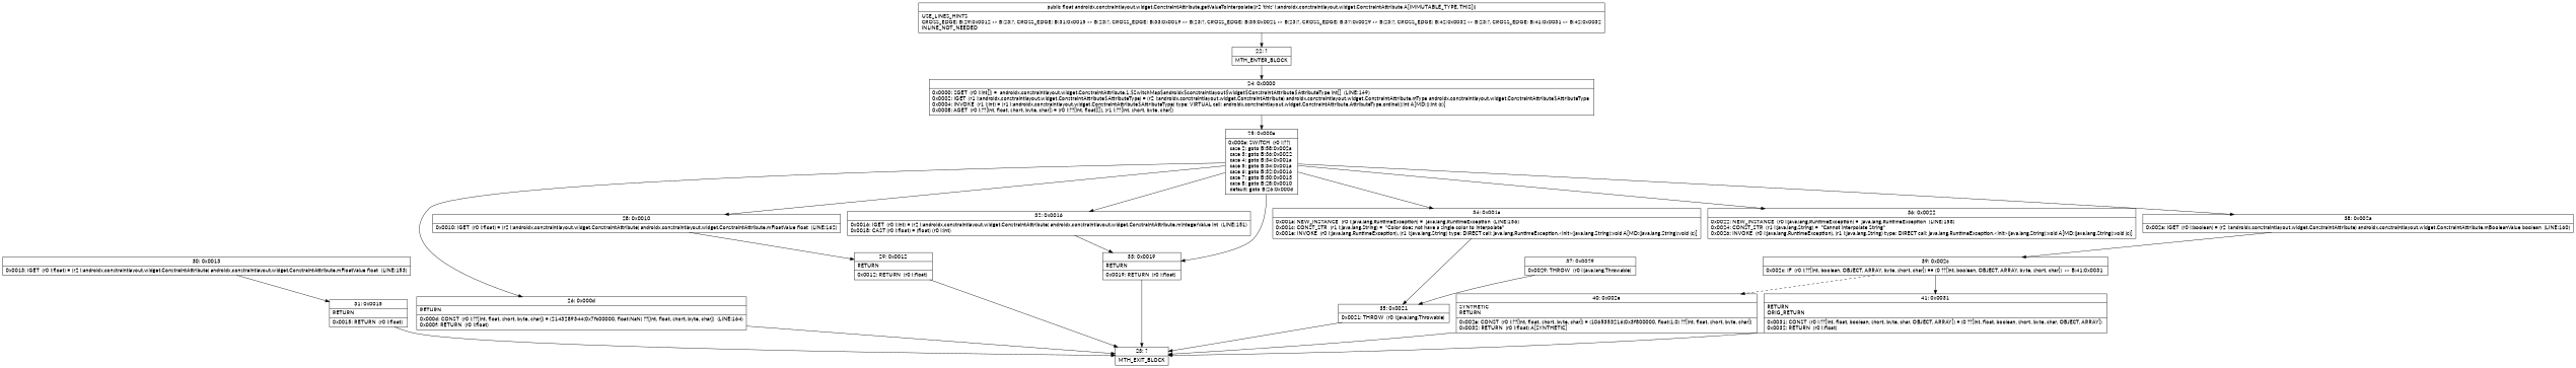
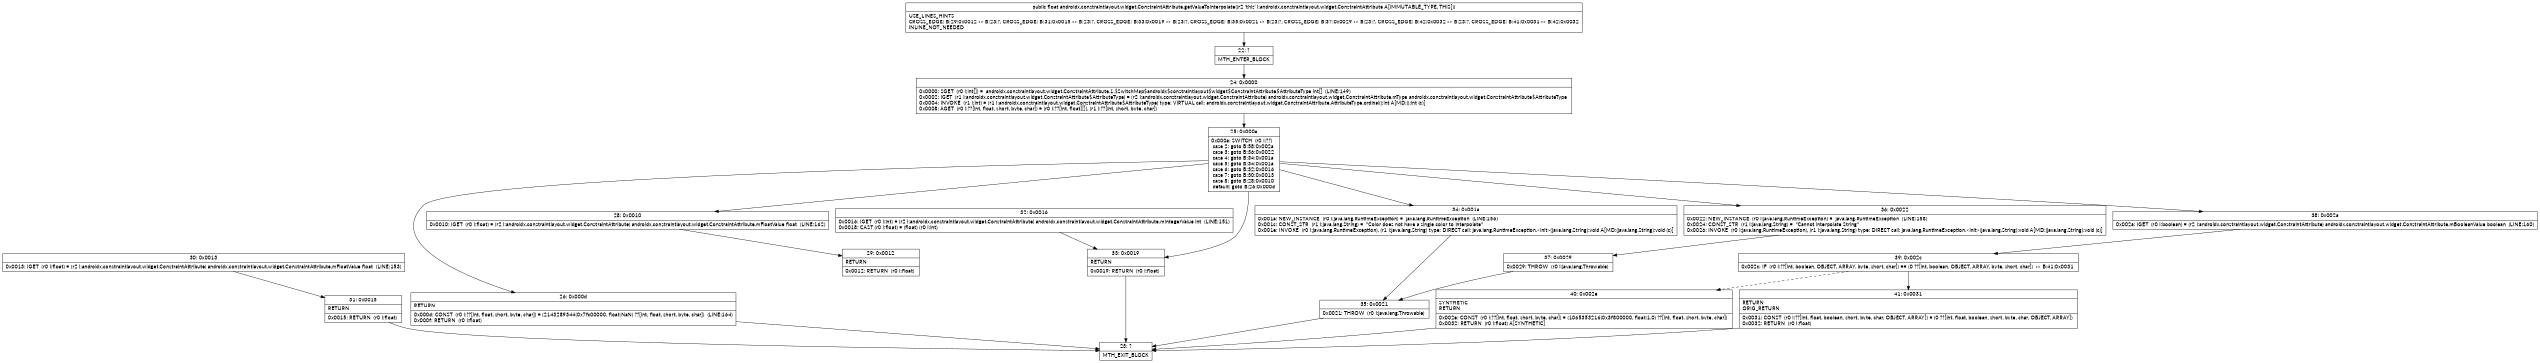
  digraph {
    fontname=Lato
    node [fontname=Lato shape=record]
    edge [fontname=Lato]
    n1 [label="{22\:\ ?|MTH_ENTER_BLOCK\l}"]
    n2 [label="{24\:\ 0x0000|0x0000: SGET  (r0 I:int[]) =  androidx.constraintlayout.widget.ConstraintAttribute.1.$SwitchMap$androidx$constraintlayout$widget$ConstraintAttribute$AttributeType int[]  (LINE:149)\l0x0002: IGET  (r1 I:androidx.constraintlayout.widget.ConstraintAttribute$AttributeType) = (r2 I:androidx.constraintlayout.widget.ConstraintAttribute) androidx.constraintlayout.widget.ConstraintAttribute.mType androidx.constraintlayout.widget.ConstraintAttribute$AttributeType \l0x0004: INVOKE  (r1 I:int) = (r1 I:androidx.constraintlayout.widget.ConstraintAttribute$AttributeType) type: VIRTUAL call: androidx.constraintlayout.widget.ConstraintAttribute.AttributeType.ordinal():int A[MD:():int (c)]\l0x0008: AGET  (r0 I:??[int, float, short, byte, char]) = (r0 I:??[int, float][]), (r1 I:??[int, short, byte, char]) \l}"]
    n3 [label="{25\:\ 0x000a|0x000a: SWITCH  (r0 I:??)\l case 2: goto B:58:0x002a\l case 3: goto B:36:0x0022\l case 4: goto B:34:0x001a\l case 5: goto B:34:0x001a\l case 6: goto B:32:0x0016\l case 7: goto B:30:0x0013\l case 8: goto B:28:0x0010\l default: goto B:26:0x000d \l}"]
    n4 [label="{26\:\ 0x000d|RETURN\l|0x000d: CONST  (r0 I:??[int, float, short, byte, char]) = (2143289344(0x7fc00000, float:NaN) ??[int, float, short, byte, char])  (LINE:164)\l0x000f: RETURN  (r0 I:float) \l}"]
    n5 [label="{28\:\ 0x0010|0x0010: IGET  (r0 I:float) = (r2 I:androidx.constraintlayout.widget.ConstraintAttribute) androidx.constraintlayout.widget.ConstraintAttribute.mFloatValue float  (LINE:162)\l}"]
    n6 [label="{32\:\ 0x0016|0x0016: IGET  (r0 I:int) = (r2 I:androidx.constraintlayout.widget.ConstraintAttribute) androidx.constraintlayout.widget.ConstraintAttribute.mIntegerValue int  (LINE:151)\l0x0018: CAST (r0 I:float) = (float) (r0 I:int) \l}"]
    n7 [label="{34\:\ 0x001a|0x001a: NEW_INSTANCE  (r0 I:java.lang.RuntimeException) =  java.lang.RuntimeException  (LINE:156)\l0x001c: CONST_STR  (r1 I:java.lang.String) =  \"Color does not have a single color to interpolate\" \l0x001e: INVOKE  (r0 I:java.lang.RuntimeException), (r1 I:java.lang.String) type: DIRECT call: java.lang.RuntimeException.\<init\>(java.lang.String):void A[MD:(java.lang.String):void (c)]\l}"]
    n8 [label="{36\:\ 0x0022|0x0022: NEW_INSTANCE  (r0 I:java.lang.RuntimeException) =  java.lang.RuntimeException  (LINE:158)\l0x0024: CONST_STR  (r1 I:java.lang.String) =  \"Cannot interpolate String\" \l0x0026: INVOKE  (r0 I:java.lang.RuntimeException), (r1 I:java.lang.String) type: DIRECT call: java.lang.RuntimeException.\<init\>(java.lang.String):void A[MD:(java.lang.String):void (c)]\l}"]
    n9 [label="{38\:\ 0x002a|0x002a: IGET  (r0 I:boolean) = (r2 I:androidx.constraintlayout.widget.ConstraintAttribute) androidx.constraintlayout.widget.ConstraintAttribute.mBooleanValue boolean  (LINE:160)\l}"]
    n10 [label="{33\:\ 0x0019|RETURN\l|0x0019: RETURN  (r0 I:float) \l}"]
    n11 [label="{23\:\ ?|MTH_EXIT_BLOCK\l}"]
    n12 [label="{29\:\ 0x0012|RETURN\l|0x0012: RETURN  (r0 I:float) \l}"]
    n13 [label="{30\:\ 0x0013|0x0013: IGET  (r0 I:float) = (r2 I:androidx.constraintlayout.widget.ConstraintAttribute) androidx.constraintlayout.widget.ConstraintAttribute.mFloatValue float  (LINE:153)\l}"]
    n14 [label="{31\:\ 0x0015|RETURN\l|0x0015: RETURN  (r0 I:float) \l}"]
    n15 [label="{35\:\ 0x0021|0x0021: THROW  (r0 I:java.lang.Throwable) \l}"]
    n16 [label="{37\:\ 0x0029|0x0029: THROW  (r0 I:java.lang.Throwable) \l}"]
    n17 [label="{39\:\ 0x002c|0x002c: IF  (r0 I:??[int, boolean, OBJECT, ARRAY, byte, short, char]) == (0 ??[int, boolean, OBJECT, ARRAY, byte, short, char])  \-\> B:41:0x0031 \l}"]
    n18 [label="{40\:\ 0x002e|SYNTHETIC\lRETURN\l|0x002e: CONST  (r0 I:??[int, float, short, byte, char]) = (1065353216(0x3f800000, float:1.0) ??[int, float, short, byte, char]) \l0x0032: RETURN  (r0 I:float) A[SYNTHETIC]\l}"]
    n19 [label="{41\:\ 0x0031|RETURN\lORIG_RETURN\l|0x0031: CONST  (r0 I:??[int, float, boolean, short, byte, char, OBJECT, ARRAY]) = (0 ??[int, float, boolean, short, byte, char, OBJECT, ARRAY]) \l0x0032: RETURN  (r0 I:float) \l}"]
    n20 [label="{public float androidx.constraintlayout.widget.ConstraintAttribute.getValueToInterpolate((r2 'this' I:androidx.constraintlayout.widget.ConstraintAttribute A[IMMUTABLE_TYPE, THIS]))  | USE_LINES_HINTS\lCROSS_EDGE: B:29:0x0012 \-\> B:23:?, CROSS_EDGE: B:31:0x0015 \-\> B:23:?, CROSS_EDGE: B:33:0x0019 \-\> B:23:?, CROSS_EDGE: B:35:0x0021 \-\> B:23:?, CROSS_EDGE: B:37:0x0029 \-\> B:23:?, CROSS_EDGE: B:42:0x0032 \-\> B:23:?, CROSS_EDGE: B:41:0x0031 \-\> B:42:0x0032\lINLINE_NOT_NEEDED\l}"]
    n1 -> n2
    n2 -> n3
    n3 -> n4
    n3 -> n5
-   n3 -> n6
    n3 -> n7
    n3 -> n8
    n3 -> n9
    n3 -> n10
    n4 -> n11
    n5 -> n12
    n6 -> n10
    n7 -> n15
+   n8 -> n16
    n9 -> n17
    n10 -> n11
-   n12 -> n11
    n13 -> n14
    n14 -> n11
    n15 -> n11
    n16 -> n15
    n17 -> n18 [style=dashed]
    n17 -> n19
    n18 -> n11
    n19 -> n11
    n20 -> n1
  }
